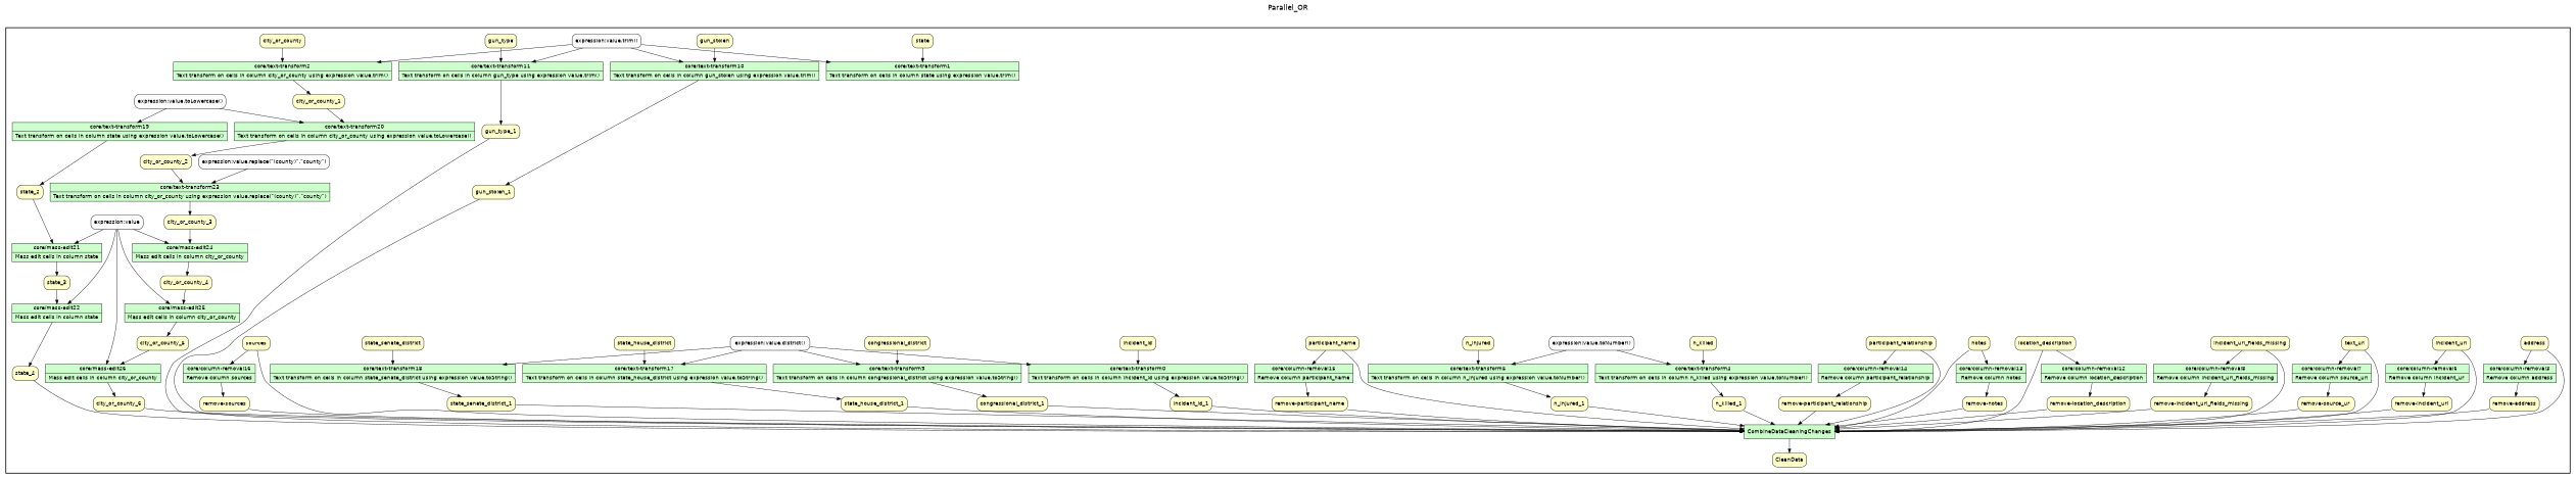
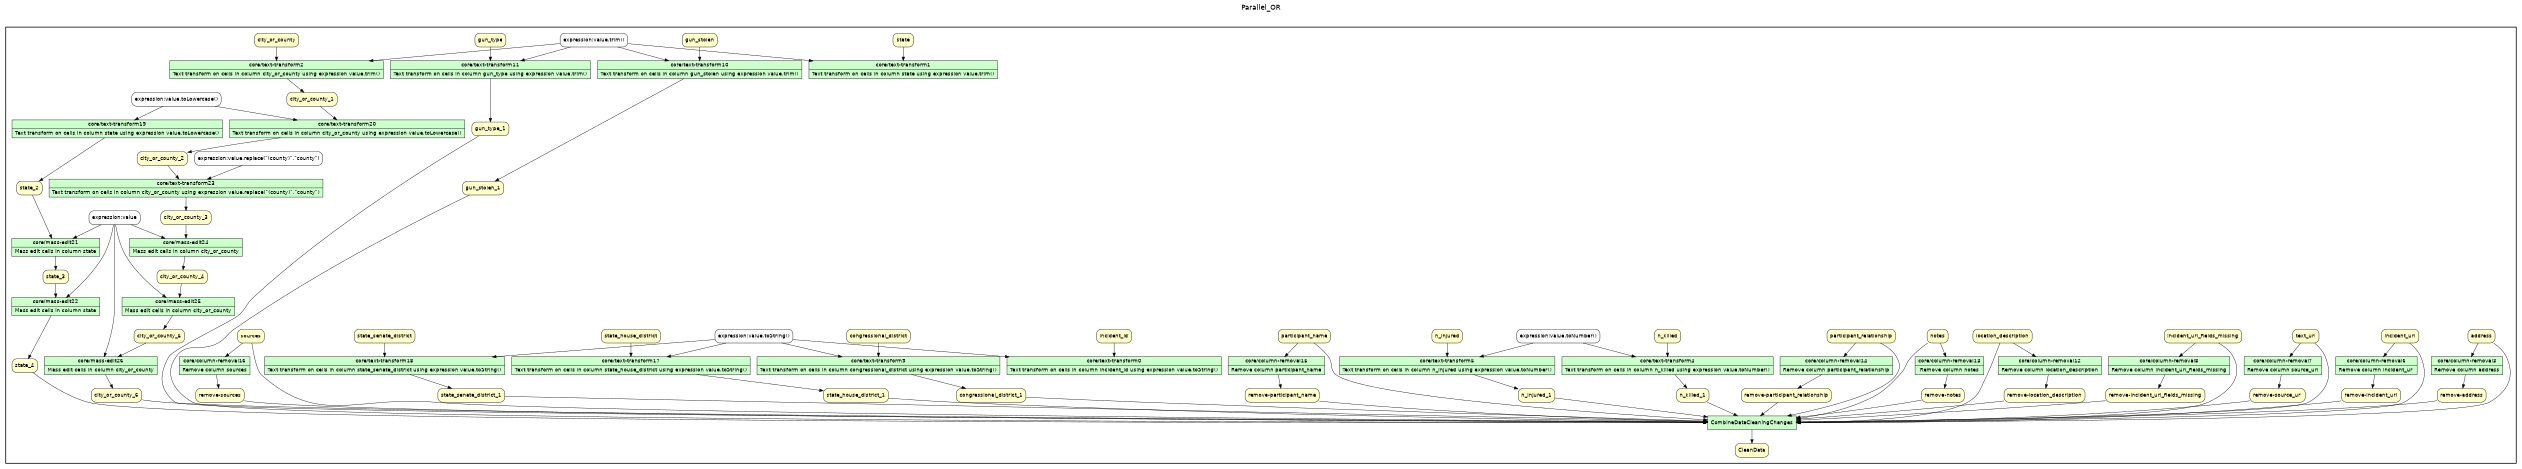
  digraph {
    fontname=Helvetica
    fontsize=18
    label=Parallel_OR
    labelloc=t
    rankdir=TB
    node [fillcolor="#FFFFCC" fontname=Helvetica peripheries=1 shape=box style="rounded,filled"]
    n1 [fillcolor="#CCFFCC" label="{<f0> core/text-transform0 |<f1> Text transform on cells in column incident_id using expression value.toString()}" rankdir=LR shape=record style=filled]
-   incident_id_1
    n3 [fillcolor="#CCFFCC" label="{<f0> core/text-transform1 |<f1> Text transform on cells in column state using expression value.trim()}" rankdir=LR shape=record style=filled]
    n4 [fillcolor="#CCFFCC" label="{<f0> core/text-transform2 |<f1> Text transform on cells in column city_or_county using expression value.trim()}" rankdir=LR shape=record style=filled]
    city_or_county_1
    n6 [fillcolor="#CCFFCC" label="{<f0> core/column-removal3 |<f1> Remove column address}" rankdir=LR shape=record style=filled]
    "remove-address"
    n8 [fillcolor="#CCFFCC" label="{<f0> core/text-transform4 |<f1> Text transform on cells in column n_killed using expression value.toNumber()}" rankdir=LR shape=record style=filled]
    n_killed_1
    n10 [fillcolor="#CCFFCC" label="{<f0> core/text-transform5 |<f1> Text transform on cells in column n_injured using expression value.toNumber()}" rankdir=LR shape=record style=filled]
    n_injured_1
    n12 [fillcolor="#CCFFCC" label="{<f0> core/column-removal6 |<f1> Remove column incident_url}" rankdir=LR shape=record style=filled]
    "remove-incident_url"
    n14 [fillcolor="#CCFFCC" label="{<f0> core/column-removal7 |<f1> Remove column source_url}" rankdir=LR shape=record style=filled]
    "remove-source_url"
    n16 [fillcolor="#CCFFCC" label="{<f0> core/column-removal8 |<f1> Remove column incident_url_fields_missing}" rankdir=LR shape=record style=filled]
    "remove-incident_url_fields_missing"
    n18 [fillcolor="#CCFFCC" label="{<f0> core/text-transform9 |<f1> Text transform on cells in column congressional_district using expression value.toString()}" rankdir=LR shape=record style=filled]
    congressional_district_1
    n20 [fillcolor="#CCFFCC" label="{<f0> core/text-transform10 |<f1> Text transform on cells in column gun_stolen using expression value.trim()}" rankdir=LR shape=record style=filled]
    gun_stolen_1
    n22 [fillcolor="#CCFFCC" label="{<f0> core/text-transform11 |<f1> Text transform on cells in column gun_type using expression value.trim()}" rankdir=LR shape=record style=filled]
    gun_type_1
    n24 [fillcolor="#CCFFCC" label="{<f0> core/column-removal12 |<f1> Remove column location_description}" rankdir=LR shape=record style=filled]
    "remove-location_description"
    n26 [fillcolor="#CCFFCC" label="{<f0> core/column-removal13 |<f1> Remove column notes}" rankdir=LR shape=record style=filled]
    "remove-notes"
    n28 [fillcolor="#CCFFCC" label="{<f0> core/column-removal14 |<f1> Remove column participant_relationship}" rankdir=LR shape=record style=filled]
    "remove-participant_relationship"
    n30 [fillcolor="#CCFFCC" label="{<f0> core/column-removal15 |<f1> Remove column participant_name}" rankdir=LR shape=record style=filled]
    "remove-participant_name"
    n32 [fillcolor="#CCFFCC" label="{<f0> core/column-removal16 |<f1> Remove column sources}" rankdir=LR shape=record style=filled]
    "remove-sources"
    n34 [fillcolor="#CCFFCC" label="{<f0> core/text-transform17 |<f1> Text transform on cells in column state_house_district using expression value.toString()}" rankdir=LR shape=record style=filled]
    state_house_district_1
    n36 [fillcolor="#CCFFCC" label="{<f0> core/text-transform18 |<f1> Text transform on cells in column state_senate_district using expression value.toString()}" rankdir=LR shape=record style=filled]
    state_senate_district_1
    n38 [fillcolor="#CCFFCC" label="{<f0> core/text-transform19 |<f1> Text transform on cells in column state using expression value.toLowercase()}" rankdir=LR shape=record style=filled]
    state_2
    n40 [fillcolor="#CCFFCC" label="{<f0> core/text-transform20 |<f1> Text transform on cells in column city_or_county using expression value.toLowercase()}" rankdir=LR shape=record style=filled]
    city_or_county_2
    n42 [fillcolor="#CCFFCC" label="{<f0> core/mass-edit21 |<f1> Mass edit cells in column state}" rankdir=LR shape=record style=filled]
    state_3
    n44 [fillcolor="#CCFFCC" label="{<f0> core/mass-edit22 |<f1> Mass edit cells in column state}" rankdir=LR shape=record style=filled]
    state_4
    n46 [fillcolor="#CCFFCC" label="{<f0> core/text-transform23 |<f1> Text transform on cells in column city_or_county using expression value.replace(\"(county)\",\"county\")}" rankdir=LR shape=record style=filled]
    city_or_county_3
    n48 [fillcolor="#CCFFCC" label="{<f0> core/mass-edit24 |<f1> Mass edit cells in column city_or_county}" rankdir=LR shape=record style=filled]
    city_or_county_4
    n50 [fillcolor="#CCFFCC" label="{<f0> core/mass-edit25 |<f1> Mass edit cells in column city_or_county}" rankdir=LR shape=record style=filled]
    city_or_county_5
    n52 [fillcolor="#CCFFCC" label="{<f0> core/mass-edit26 |<f1> Mass edit cells in column city_or_county}" rankdir=LR shape=record style=filled]
    city_or_county_6
    CombineDataCleaningChanges [fillcolor="#CCFFCC" style=filled]
    CleanData
    incident_id
    state
    city_or_county
    address
    n_killed
    n_injured
    incident_url
    n63 [label=text_url]
    incident_url_fields_missing
    congressional_district
    gun_stolen
    gun_type
    location_description
    notes
    participant_relationship
    participant_name
    sources
    state_house_district
    state_senate_district
-   "expression:value.toString()" [fillcolor="#FCFCFC" label="expression:value.district()"]
+   "expression:value.toString()" [fillcolor="#FCFCFC"]
    "expression:value.trim()" [fillcolor="#FCFCFC"]
    "expression:value.toNumber()" [fillcolor="#FCFCFC"]
    "expression:value.toLowercase()" [fillcolor="#FCFCFC"]
    "expression:value" [fillcolor="#FCFCFC"]
    "expression:value.replace(\"(county)\",\"county\")" [fillcolor="#FCFCFC"]
    subgraph cluster_1 {
      color=black
      label=""
      penwidth=2
      subgraph cluster_2 {
        color=black
        label=""
        penwidth=0
        n1
-       incident_id_1
        n3
        n4
        city_or_county_1
        n6
        "remove-address"
        n8
        n_killed_1
        n10
        n_injured_1
        n12
        "remove-incident_url"
        n14
        "remove-source_url"
        n16
        "remove-incident_url_fields_missing"
        n18
        congressional_district_1
        n20
        gun_stolen_1
        n22
        gun_type_1
        n24
        "remove-location_description"
        n26
        "remove-notes"
        n28
        "remove-participant_relationship"
        n30
        "remove-participant_name"
        n32
        "remove-sources"
        n34
        state_house_district_1
        n36
        state_senate_district_1
        n38
        state_2
        n40
        city_or_county_2
        n42
        state_3
        n44
        state_4
        n46
        city_or_county_3
        n48
        city_or_county_4
        n50
        city_or_county_5
        n52
        city_or_county_6
        CombineDataCleaningChanges
        CleanData
        incident_id
        state
        city_or_county
        address
        n_killed
        n_injured
        incident_url
        n63
        incident_url_fields_missing
        congressional_district
        gun_stolen
        gun_type
        location_description
        notes
        participant_relationship
        participant_name
        sources
        state_house_district
        state_senate_district
        "expression:value.toString()"
        "expression:value.trim()"
        "expression:value.toNumber()"
        "expression:value.toLowercase()"
        "expression:value"
        "expression:value.replace(\"(county)\",\"county\")"
      }
    }
-   n1 -> incident_id_1
-   incident_id_1 -> CombineDataCleaningChanges
    n4 -> city_or_county_1
    city_or_county_1 -> n40
    n6 -> "remove-address"
    "remove-address" -> CombineDataCleaningChanges
    n8 -> n_killed_1
    n_killed_1 -> CombineDataCleaningChanges
    n10 -> n_injured_1
    n_injured_1 -> CombineDataCleaningChanges
    n12 -> "remove-incident_url"
    "remove-incident_url" -> CombineDataCleaningChanges
    n14 -> "remove-source_url"
    "remove-source_url" -> CombineDataCleaningChanges
    n16 -> "remove-incident_url_fields_missing"
    "remove-incident_url_fields_missing" -> CombineDataCleaningChanges
    n18 -> congressional_district_1
    congressional_district_1 -> CombineDataCleaningChanges
    n20 -> gun_stolen_1
    gun_stolen_1 -> CombineDataCleaningChanges
    n22 -> gun_type_1
    gun_type_1 -> CombineDataCleaningChanges
    n24 -> "remove-location_description"
    "remove-location_description" -> CombineDataCleaningChanges
    n26 -> "remove-notes"
    "remove-notes" -> CombineDataCleaningChanges
    n28 -> "remove-participant_relationship"
    "remove-participant_relationship" -> CombineDataCleaningChanges
    n30 -> "remove-participant_name"
    "remove-participant_name" -> CombineDataCleaningChanges
    n32 -> "remove-sources"
    "remove-sources" -> CombineDataCleaningChanges
    n34 -> state_house_district_1
    state_house_district_1 -> CombineDataCleaningChanges
    n36 -> state_senate_district_1
    state_senate_district_1 -> CombineDataCleaningChanges
    n38 -> state_2
    state_2 -> n42
    n40 -> city_or_county_2
    city_or_county_2 -> n46
    n42 -> state_3
    state_3 -> n44
    n44 -> state_4
    state_4 -> CombineDataCleaningChanges
    n46 -> city_or_county_3
    city_or_county_3 -> n48
    n48 -> city_or_county_4
    city_or_county_4 -> n50
    n50 -> city_or_county_5
    city_or_county_5 -> n52
    n52 -> city_or_county_6
    city_or_county_6 -> CombineDataCleaningChanges
    CombineDataCleaningChanges -> CleanData
    incident_id -> n1
    state -> n3
    city_or_county -> n4
    address -> n6
    address -> CombineDataCleaningChanges
    n_killed -> n8
    n_injured -> n10
    incident_url -> n12
    incident_url -> CombineDataCleaningChanges
    n63 -> n14
    n63 -> CombineDataCleaningChanges
    incident_url_fields_missing -> n16
    incident_url_fields_missing -> CombineDataCleaningChanges
    congressional_district -> n18
    gun_stolen -> n20
    gun_type -> n22
    location_description -> n24
    location_description -> CombineDataCleaningChanges
    notes -> n26
    notes -> CombineDataCleaningChanges
    participant_relationship -> n28
    participant_relationship -> CombineDataCleaningChanges
    participant_name -> n30
    participant_name -> CombineDataCleaningChanges
    sources -> n32
    sources -> CombineDataCleaningChanges
    state_house_district -> n34
    state_senate_district -> n36
    "expression:value.toString()" -> n1
    "expression:value.toString()" -> n18
    "expression:value.toString()" -> n34
    "expression:value.toString()" -> n36
    "expression:value.trim()" -> n3
    "expression:value.trim()" -> n4
    "expression:value.trim()" -> n20
    "expression:value.trim()" -> n22
    "expression:value.toNumber()" -> n8
    "expression:value.toNumber()" -> n10
    "expression:value.toLowercase()" -> n38
    "expression:value.toLowercase()" -> n40
    "expression:value" -> n42
    "expression:value" -> n44
    "expression:value" -> n48
    "expression:value" -> n50
    "expression:value" -> n52
    "expression:value.replace(\"(county)\",\"county\")" -> n46
  }
